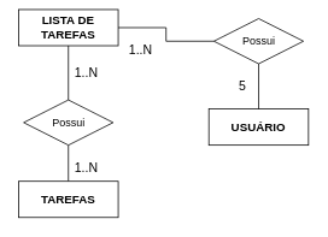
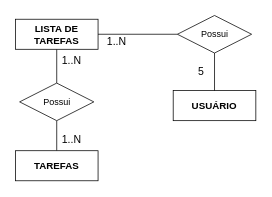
  <mxCell id="0" />
  <mxCell id="1" parent="0" />
  <mxCell id="2" value="USUÁRIO" style="rounded=0;whiteSpace=wrap;html=1;shadow=0;glass=0;fontStyle=1;fontSize=13;" parent="1" vertex="1"><mxGeometry x="230" y="120" width="110" height="40" as="geometry" /></mxCell>
  <mxCell id="3" value="5" style="text;html=1;strokeColor=none;fillColor=none;align=center;verticalAlign=middle;whiteSpace=wrap;rounded=0;strokeWidth=2;fontSize=14;" vertex="1" parent="1"><mxGeometry x="260" y="80" width="15" height="30" as="geometry" /></mxCell>
  <mxCell id="4" value="" style="edgeStyle=orthogonalEdgeStyle;rounded=0;orthogonalLoop=1;jettySize=auto;html=1;fontSize=14;endArrow=none;endFill=0;" edge="1" parent="1" source="6" target="9"><mxGeometry relative="1" as="geometry" /></mxCell>
  <mxCell id="5" value="" style="edgeStyle=orthogonalEdgeStyle;rounded=0;orthogonalLoop=1;jettySize=auto;html=1;fontSize=14;endArrow=none;endFill=0;" edge="1" parent="1" source="6" target="8"><mxGeometry relative="1" as="geometry" /></mxCell>
  <mxCell id="6" value="Possui" style="rhombus;whiteSpace=wrap;html=1;rounded=0;shadow=0;glass=0;" vertex="1" parent="1"><mxGeometry x="25.63" y="110" width="98.75" height="50" as="geometry" /></mxCell>
  <mxCell id="7" value="" style="edgeStyle=orthogonalEdgeStyle;rounded=0;orthogonalLoop=1;jettySize=auto;html=1;fontSize=14;endArrow=none;endFill=0;startArrow=none;" edge="1" parent="1" source="10" target="2"><mxGeometry relative="1" as="geometry" /></mxCell>
  <mxCell id="8" value="TAREFAS" style="rounded=0;whiteSpace=wrap;html=1;shadow=0;glass=0;fontStyle=1;fontSize=13;" vertex="1" parent="1"><mxGeometry x="20.01" y="200" width="110" height="40" as="geometry" /></mxCell>
- <mxCell id="9" value="LISTA DE TAREFAS" style="rounded=0;whiteSpace=wrap;html=1;shadow=0;glass=0;fontStyle=1;fontSize=13;" vertex="1" parent="1"><mxGeometry x="20" y="10" width="110" height="40" as="geometry" /></mxCell>
+ <mxCell id="9" value="LISTA DE TAREFAS" style="rounded=0;whiteSpace=wrap;html=1;shadow=0;glass=0;fontStyle=1;fontSize=13;" vertex="1" parent="1"><mxGeometry x="20" y="25" width="110" height="40" as="geometry" /></mxCell>
  <mxCell id="10" value="Possui" style="rhombus;whiteSpace=wrap;html=1;rounded=0;shadow=0;glass=0;" vertex="1" parent="1"><mxGeometry x="235.62" y="20" width="98.75" height="50" as="geometry" /></mxCell>
  <mxCell id="11" value="" style="edgeStyle=orthogonalEdgeStyle;rounded=0;orthogonalLoop=1;jettySize=auto;html=1;fontSize=14;endArrow=none;endFill=0;exitX=1;exitY=0.5;exitDx=0;exitDy=0;" edge="1" parent="1" source="9" target="10"><mxGeometry relative="1" as="geometry"><mxPoint x="75.01" y="240" as="sourcePoint" /><mxPoint x="75.01" y="370" as="targetPoint" /></mxGeometry></mxCell>
  <mxCell id="12" value="1..N" style="text;html=1;strokeColor=none;fillColor=none;align=center;verticalAlign=middle;whiteSpace=wrap;rounded=0;strokeWidth=2;fontSize=14;" vertex="1" parent="1"><mxGeometry x="140" y="40" width="30" height="30" as="geometry" /></mxCell>
  <mxCell id="13" value="1..N" style="text;html=1;strokeColor=none;fillColor=none;align=center;verticalAlign=middle;whiteSpace=wrap;rounded=0;strokeWidth=2;fontSize=14;" vertex="1" parent="1"><mxGeometry x="80" y="65" width="30" height="30" as="geometry" /></mxCell>
  <mxCell id="14" value="1..N" style="text;html=1;strokeColor=none;fillColor=none;align=center;verticalAlign=middle;whiteSpace=wrap;rounded=0;strokeWidth=2;fontSize=14;" vertex="1" parent="1"><mxGeometry x="80" y="170" width="30" height="30" as="geometry" /></mxCell>
